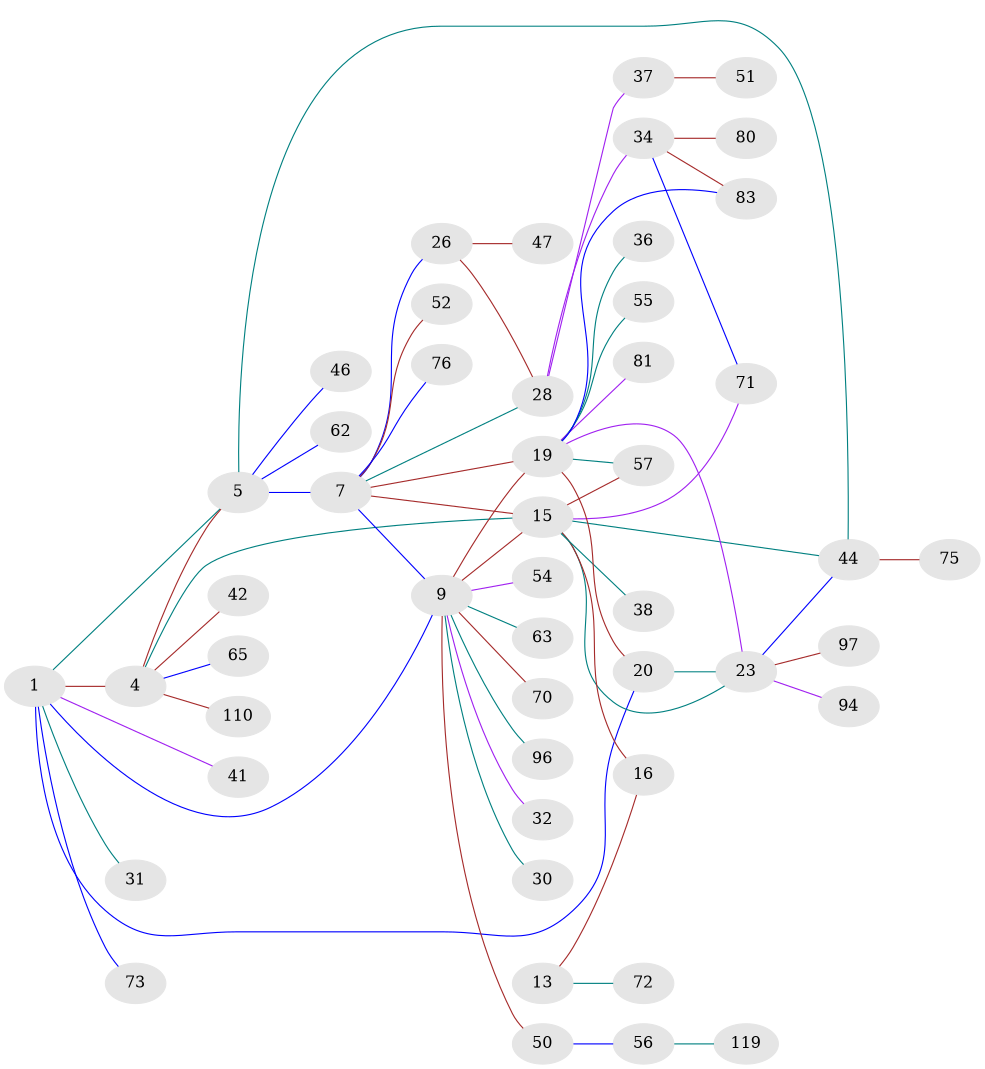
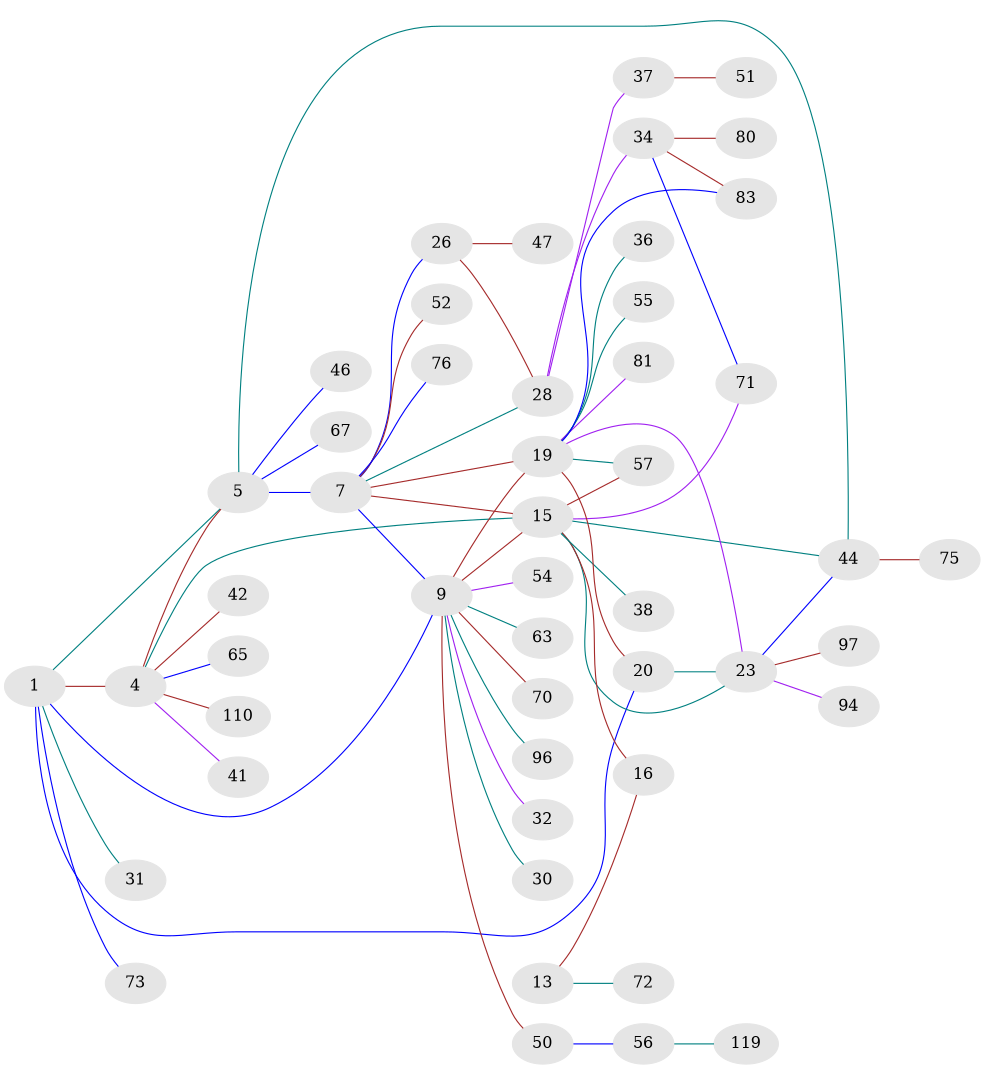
  graph {
    rankdir=LR
    node [color=gray90 style=filled]
    edge [color=brown]
    1 [super="+2+39+3"]
    4 [super="+6"]
    5 [super="+77"]
    9 [super="+12+127+10"]
    20 [super="+22+66+90+24"]
    31
    41 [super="+101"]
    73
    15 [super="+17+18"]
    42
    65
    110 [super="+120"]
    7 [super="+89+85+25+8"]
    44 [super="+61+78"]
    46
-   67 [label=62]
+   67
    19 [super="+21+107+126+115"]
    32
    n19 [label=30]
    50
    54
    63
    70
    96
    23
    16 [super="+104"]
    38
    57
    71
    26
    28
    52
    76
    75
    36 [super="+99"]
    55
    81
    83
    47 [super="+103+121+64+69"]
    34 [super="+84"]
    37
    56 [super="+62"]
    13 [super="+14+82"]
    72
    94
    97
    80
    51
    119
    1 -- 4 [weight=6]
    1 -- 5 [color=teal weight=3]
    1 -- 9 [color=blue weight=2]
    1 -- 20 [color=blue]
    1 -- 31 [color=teal]
-   1 -- 41 [color=purple]
+   4 -- 41 [color=purple]
    1 -- 73 [color=blue]
    4 -- 5 [weight=2]
    4 -- 15 [color=teal]
    4 -- 42
    4 -- 65 [color=blue]
    4 -- 110
    5 -- 7 [color=blue]
    5 -- 44 [color=teal]
    5 -- 46 [color=blue]
    5 -- 67 [color=blue]
    9 -- 15 [weight=2]
    9 -- 19
    9 -- 32 [color=purple]
    9 -- n19 [color=teal]
    9 -- 50
    9 -- 54 [color=purple]
    9 -- 63 [color=teal]
    9 -- 70
    9 -- 96 [color=teal]
    20 -- 23 [color=teal weight=3]
    15 -- 44 [color=teal]
    15 -- 23 [color=teal]
    15 -- 16 [weight=3]
    15 -- 38 [color=teal]
    15 -- 57
    15 -- 71 [color=purple]
    7 -- 9 [color=blue weight=9]
    7 -- 15 [weight=3]
    7 -- 19
    7 -- 26 [color=blue weight=4]
    7 -- 28 [color=teal weight=4]
    7 -- 52
    7 -- 76 [color=blue]
    44 -- 75
    19 -- 20 [weight=6]
    19 -- 23 [color=purple weight=2]
    19 -- 57 [color=teal]
    19 -- 36 [color=teal]
    19 -- 55 [color=teal]
    19 -- 81 [color=purple]
    19 -- 83 [color=blue]
    50 -- 56 [color=blue]
    23 -- 44 [color=blue]
    23 -- 94 [color=purple]
    23 -- 97
    26 -- 28
    26 -- 47
    28 -- 34 [color=purple]
    28 -- 37 [color=purple]
    34 -- 71 [color=blue]
    34 -- 83
    34 -- 80
    37 -- 51
    56 -- 119 [color=teal]
    13 -- 16 [weight=2]
    13 -- 72 [color=teal]
  }
